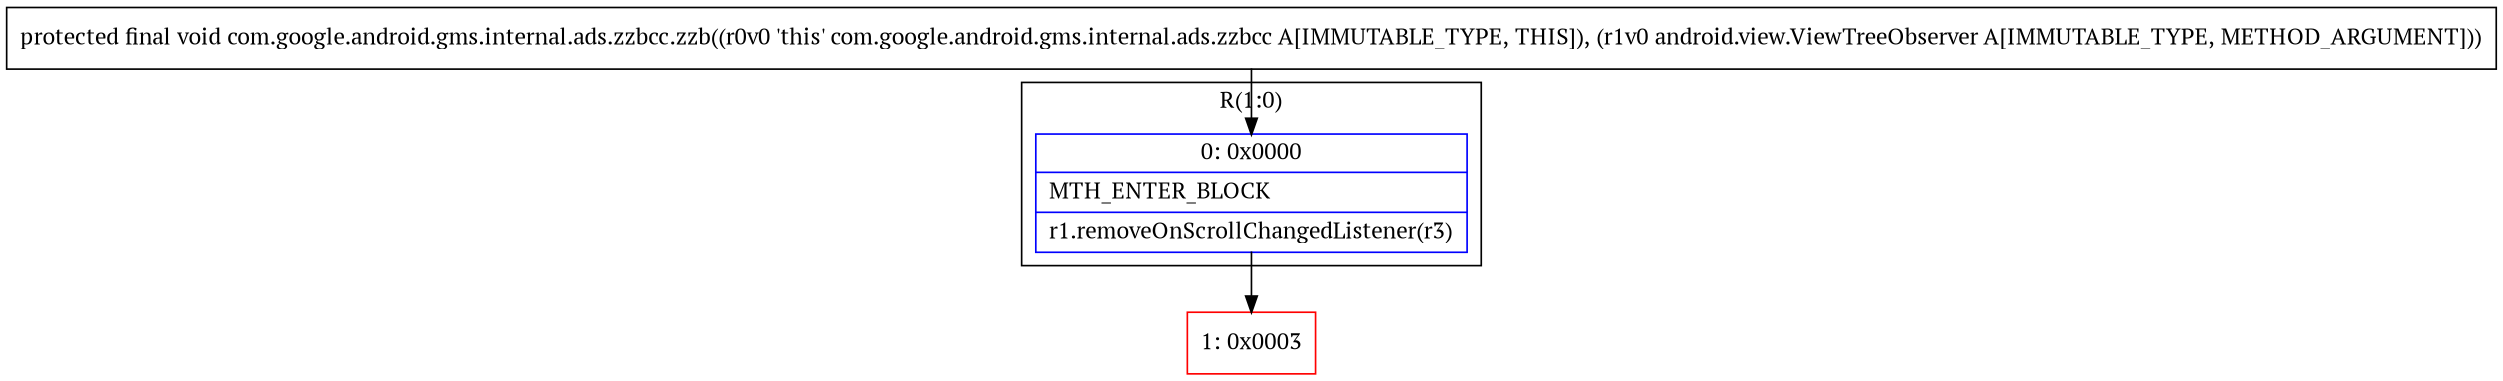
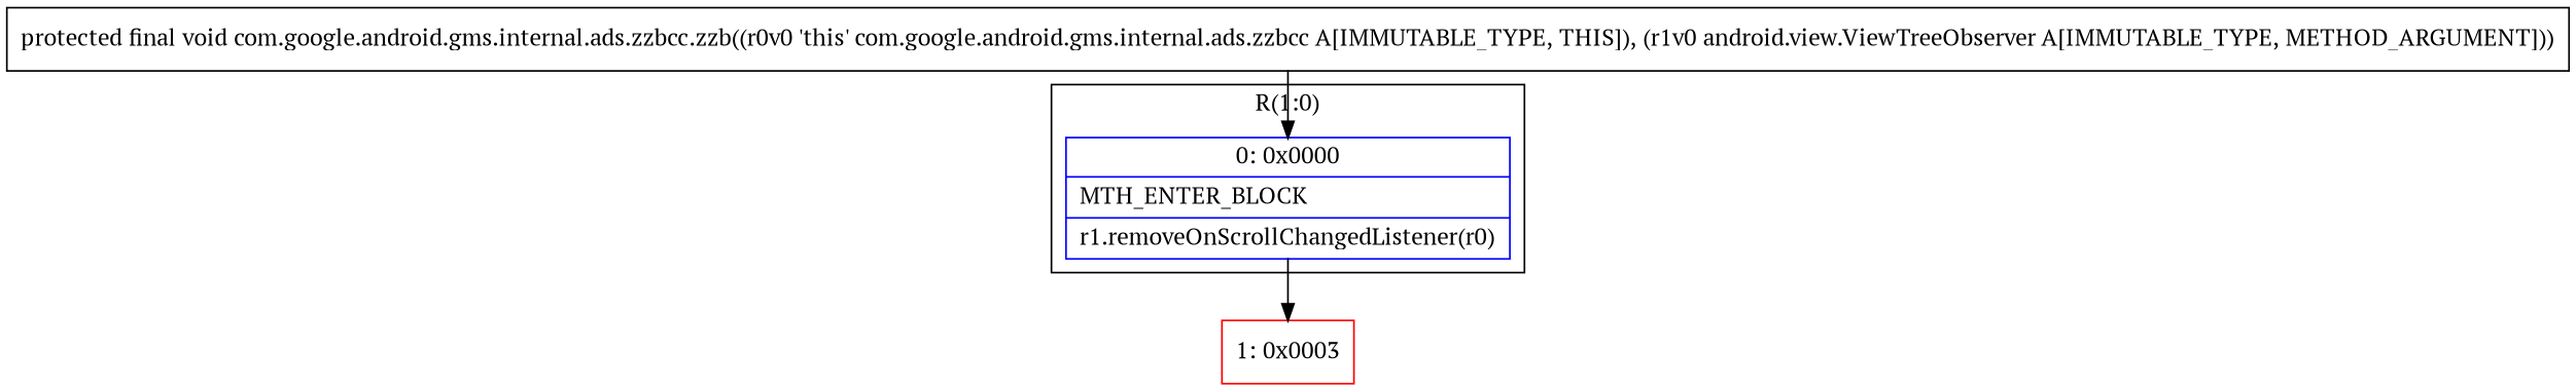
  digraph {
    fontname="PT Serif"
    node [shape=record fontname="PT Serif"]
    edge [fontname="PT Serif"]
-   n1 [color=blue label="{0\:\ 0x0000|MTH_ENTER_BLOCK\l|r1.removeOnScrollChangedListener(r3)\l}"]
+   n1 [color=blue label="{0\:\ 0x0000|MTH_ENTER_BLOCK\l|r1.removeOnScrollChangedListener(r0)\l}"]
    n2 [color=red label="{1\:\ 0x0003}"]
    n3 [label="{protected final void com.google.android.gms.internal.ads.zzbcc.zzb((r0v0 'this' com.google.android.gms.internal.ads.zzbcc A[IMMUTABLE_TYPE, THIS]), (r1v0 android.view.ViewTreeObserver A[IMMUTABLE_TYPE, METHOD_ARGUMENT])) }"]
    subgraph cluster_1 {
      label="R(1:0)"
      n1
    }
    n1 -> n2
    n3 -> n1
  }
